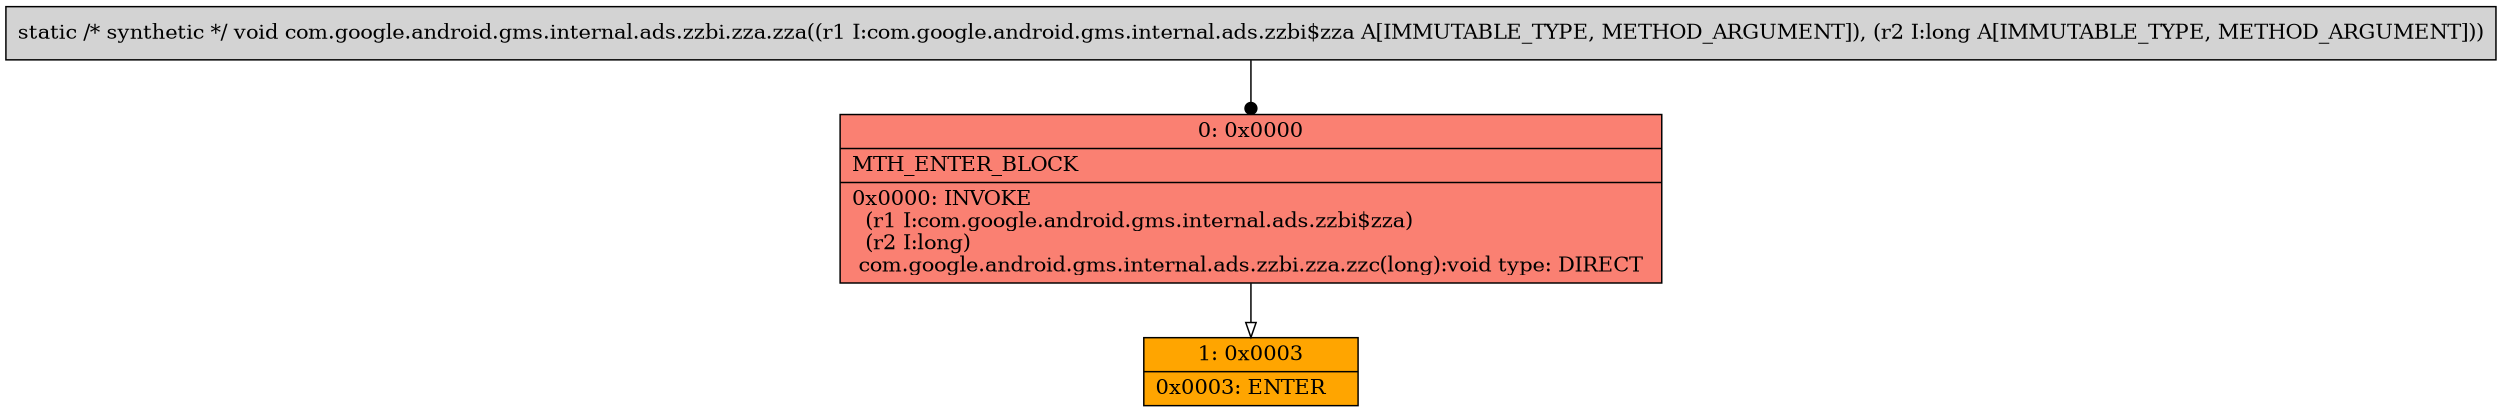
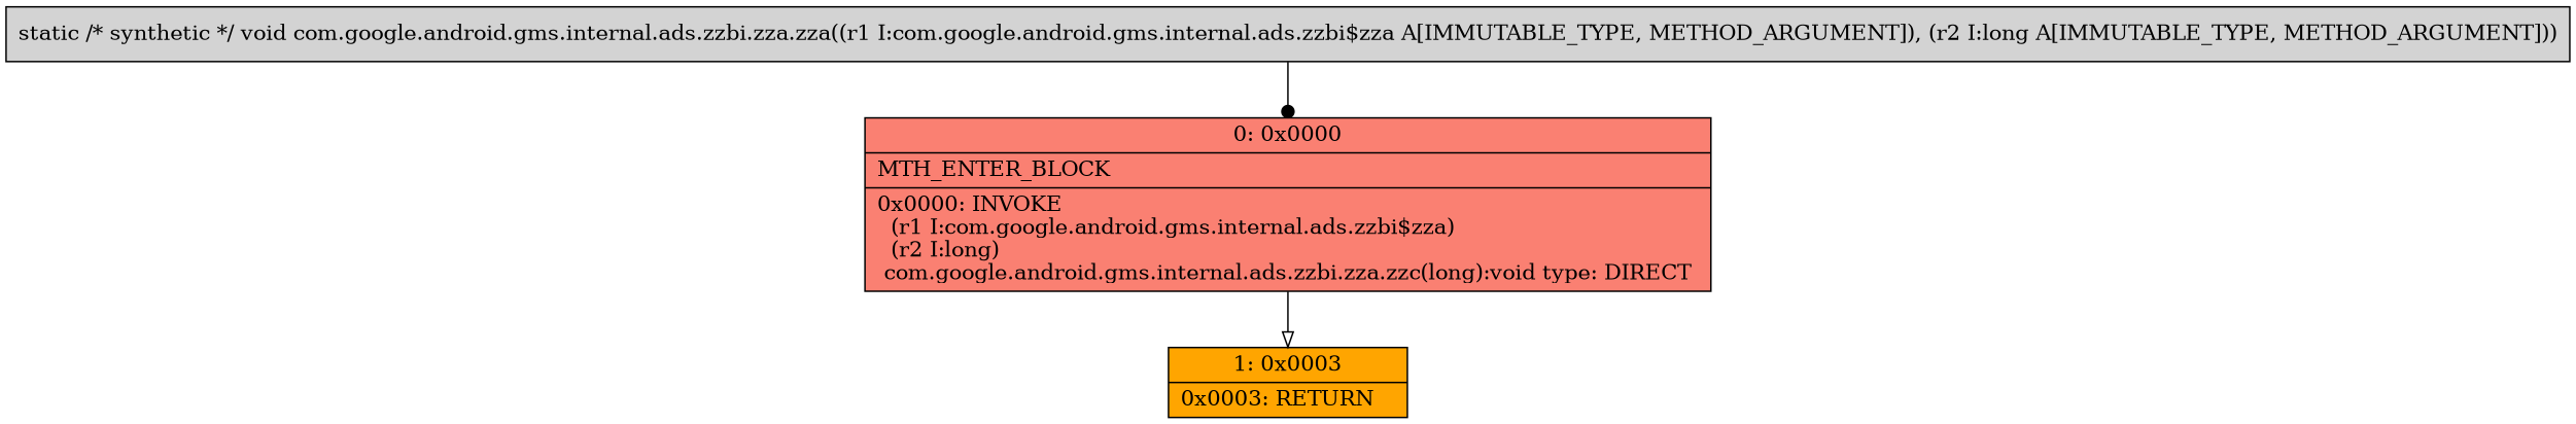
  digraph {
    node [shape=record style=filled]
    n1 [label="{0\:\ 0x0000|MTH_ENTER_BLOCK\l|0x0000: INVOKE  \l  (r1 I:com.google.android.gms.internal.ads.zzbi$zza)\l  (r2 I:long)\l com.google.android.gms.internal.ads.zzbi.zza.zzc(long):void type: DIRECT \l}" fillcolor=salmon]
-   n2 [label="{1\:\ 0x0003|0x0003: ENTER   \l}" fillcolor=orange]
+   n2 [label="{1\:\ 0x0003|0x0003: RETURN   \l}" fillcolor=orange]
    n3 [label="{static \/* synthetic *\/ void com.google.android.gms.internal.ads.zzbi.zza.zza((r1 I:com.google.android.gms.internal.ads.zzbi$zza A[IMMUTABLE_TYPE, METHOD_ARGUMENT]), (r2 I:long A[IMMUTABLE_TYPE, METHOD_ARGUMENT])) }" fillcolor=lightgrey]
    n1 -> n2 [arrowhead=onormal]
    n3 -> n1 [arrowhead=dot]
  }
